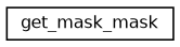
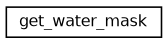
  digraph {
    rankdir=LR
-   n1 [color=black fillcolor=white fontname=Helvetica fontsize=10 height=0.2 label=get_mask_mask shape=record style=filled width=0.4]
+   n1 [color=black fillcolor=white fontname=Helvetica fontsize=10 height=0.2 label=get_water_mask shape=record style=filled width=0.4]
  }
